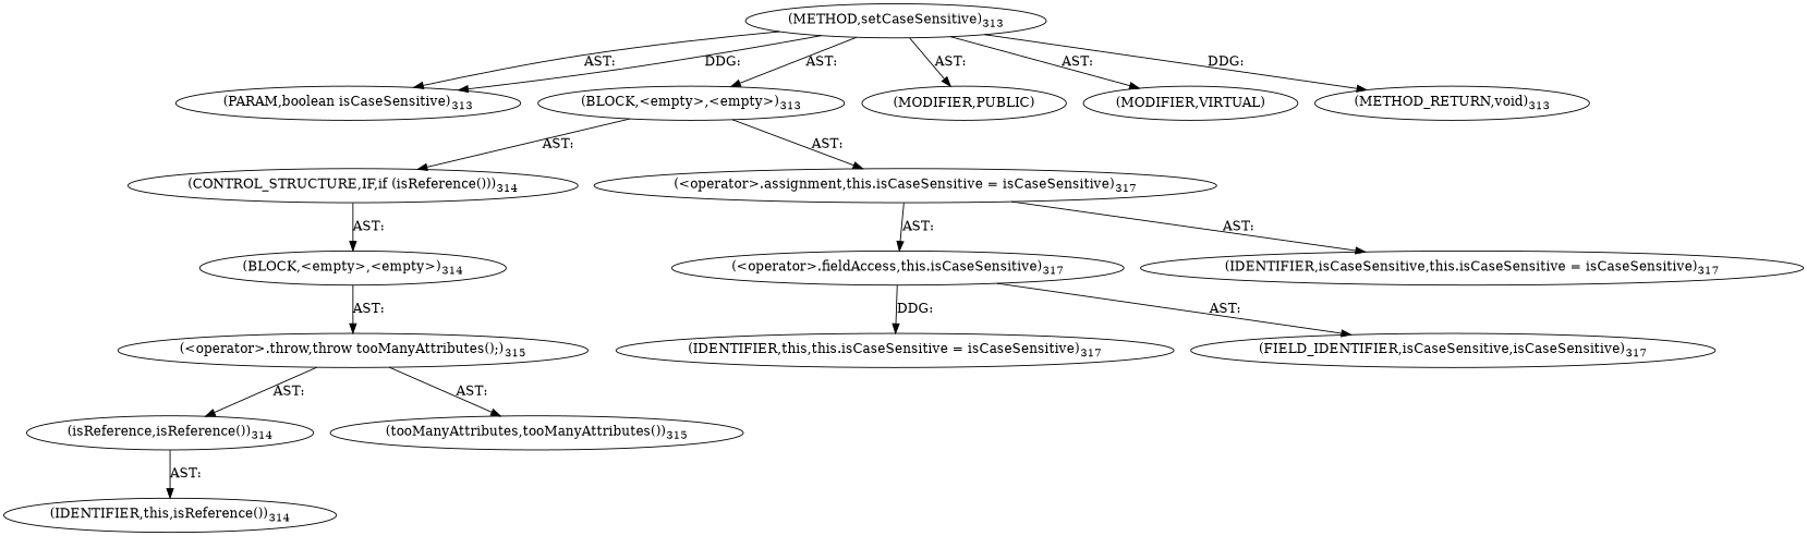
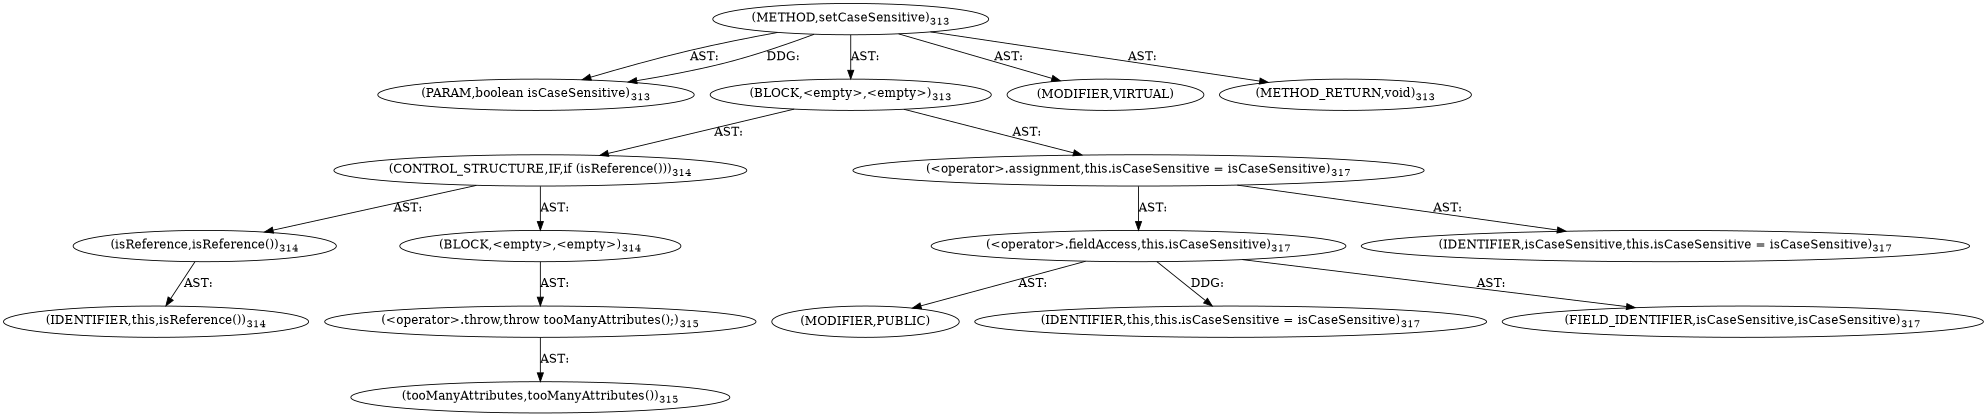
  digraph {
    n1 [label=<(METHOD,setCaseSensitive)<SUB>313</SUB>>]
    n2 [label=<(PARAM,boolean isCaseSensitive)<SUB>313</SUB>>]
    n3 [label=<(BLOCK,&lt;empty&gt;,&lt;empty&gt;)<SUB>313</SUB>>]
    n4 [label=<(MODIFIER,PUBLIC)>]
    n5 [label=<(MODIFIER,VIRTUAL)>]
    n6 [label=<(METHOD_RETURN,void)<SUB>313</SUB>>]
    n7 [label=<(CONTROL_STRUCTURE,IF,if (isReference()))<SUB>314</SUB>>]
    n8 [label=<(&lt;operator&gt;.assignment,this.isCaseSensitive = isCaseSensitive)<SUB>317</SUB>>]
    n9 [label=<(isReference,isReference())<SUB>314</SUB>>]
    n10 [label=<(BLOCK,&lt;empty&gt;,&lt;empty&gt;)<SUB>314</SUB>>]
    n11 [label=<(&lt;operator&gt;.fieldAccess,this.isCaseSensitive)<SUB>317</SUB>>]
    n12 [label=<(IDENTIFIER,isCaseSensitive,this.isCaseSensitive = isCaseSensitive)<SUB>317</SUB>>]
    n13 [label=<(IDENTIFIER,this,isReference())<SUB>314</SUB>>]
    n14 [label=<(&lt;operator&gt;.throw,throw tooManyAttributes();)<SUB>315</SUB>>]
    n15 [label=<(tooManyAttributes,tooManyAttributes())<SUB>315</SUB>>]
    n16 [label=<(IDENTIFIER,this,this.isCaseSensitive = isCaseSensitive)<SUB>317</SUB>>]
    n17 [label=<(FIELD_IDENTIFIER,isCaseSensitive,isCaseSensitive)<SUB>317</SUB>>]
    n1 -> n2 [label="AST: "]
    n1 -> n2 [label="DDG: "]
    n1 -> n3 [label="AST: "]
-   n1 -> n4 [label="AST: "]
+   n11 -> n4 [label="AST: "]
    n1 -> n5 [label="AST: "]
-   n1 -> n6 [label="DDG: "]
+   n1 -> n6 [label="AST: "]
    n3 -> n7 [label="AST: "]
    n3 -> n8 [label="AST: "]
-   n14 -> n9 [label="AST: "]
+   n7 -> n9 [label="AST: "]
    n7 -> n10 [label="AST: "]
    n8 -> n11 [label="AST: "]
    n8 -> n12 [label="AST: "]
    n9 -> n13 [label="AST: "]
    n10 -> n14 [label="AST: "]
    n11 -> n16 [label="DDG: "]
    n11 -> n17 [label="AST: "]
    n14 -> n15 [label="AST: "]
  }
